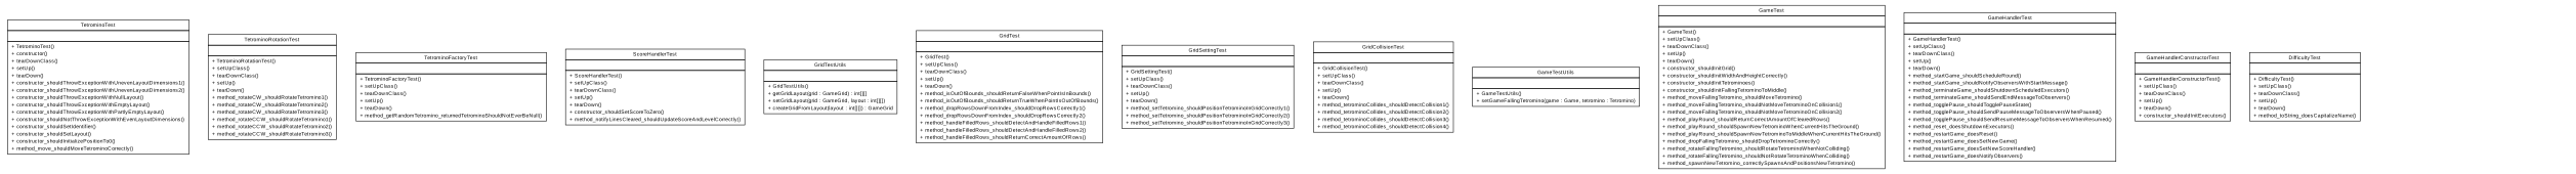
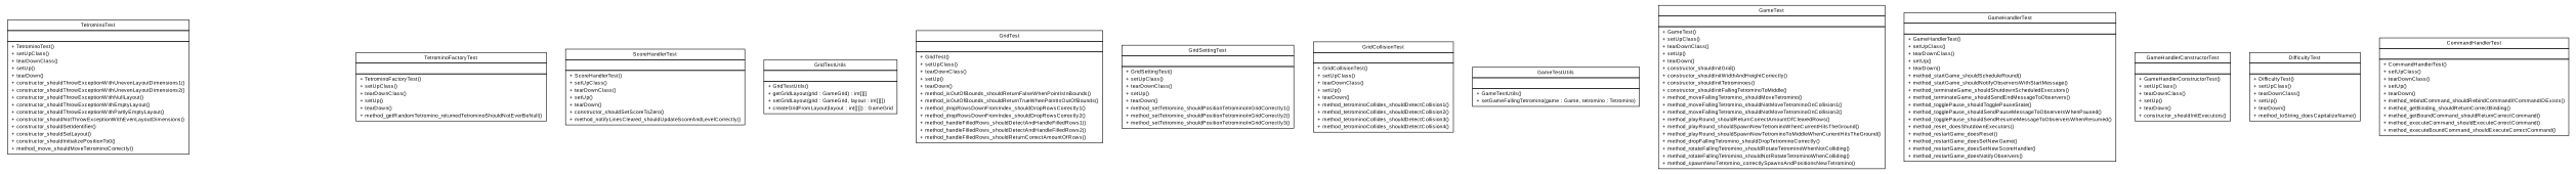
  digraph {
    nodesep=0.25
    ranksep=0.5
    node [fontcolor=black fontname=arial fontsize=10.0 shape=plaintext]
-   n1 [label=<<table title="com.github.tilastokeskus.matertis.core.TetrominoTest" border="0" cellborder="1" cellspacing="0" cellpadding="2" port="p" href="./TetrominoTest.html"> 		<tr><td><table border="0" cellspacing="0" cellpadding="1"> <tr><td align="center" balign="center"> TetrominoTest </td></tr> 		</table></td></tr> 		<tr><td><table border="0" cellspacing="0" cellpadding="1"> <tr><td align="left" balign="left">  </td></tr> 		</table></td></tr> 		<tr><td><table border="0" cellspacing="0" cellpadding="1"> <tr><td align="left" balign="left"> + TetrominoTest() </td></tr> <tr><td align="left" balign="left"> + constructor() </td></tr> <tr><td align="left" balign="left"> + tearDownClass() </td></tr> <tr><td align="left" balign="left"> + setUp() </td></tr> <tr><td align="left" balign="left"> + tearDown() </td></tr> <tr><td align="left" balign="left"> + constructor_shouldThrowExceptionWithUnevenLayoutDimensions1() </td></tr> <tr><td align="left" balign="left"> + constructor_shouldThrowExceptionWithUnevenLayoutDimensions2() </td></tr> <tr><td align="left" balign="left"> + constructor_shouldThrowExceptionWithNullLayout() </td></tr> <tr><td align="left" balign="left"> + constructor_shouldThrowExceptionWithEmptyLayout() </td></tr> <tr><td align="left" balign="left"> + constructor_shouldThrowExceptionWithPartlyEmptyLayout() </td></tr> <tr><td align="left" balign="left"> + constructor_shouldNotThrowExceptionWithEvenLayoutDimensions() </td></tr> <tr><td align="left" balign="left"> + constructor_shouldSetIdentifier() </td></tr> <tr><td align="left" balign="left"> + constructor_shouldSetLayout() </td></tr> <tr><td align="left" balign="left"> + constructor_shouldInitializePositionTo0() </td></tr> <tr><td align="left" balign="left"> + method_move_shouldMoveTetrominoCorrectly() </td></tr> 		</table></td></tr> 		</table>>]
-   n2 [label=<<table title="com.github.tilastokeskus.matertis.core.TetrominoRotationTest" border="0" cellborder="1" cellspacing="0" cellpadding="2" port="p" href="./TetrominoRotationTest.html"> 		<tr><td><table border="0" cellspacing="0" cellpadding="1"> <tr><td align="center" balign="center"> TetrominoRotationTest </td></tr> 		</table></td></tr> 		<tr><td><table border="0" cellspacing="0" cellpadding="1"> <tr><td align="left" balign="left">  </td></tr> 		</table></td></tr> 		<tr><td><table border="0" cellspacing="0" cellpadding="1"> <tr><td align="left" balign="left"> + TetrominoRotationTest() </td></tr> <tr><td align="left" balign="left"> + setUpClass() </td></tr> <tr><td align="left" balign="left"> + tearDownClass() </td></tr> <tr><td align="left" balign="left"> + setUp() </td></tr> <tr><td align="left" balign="left"> + tearDown() </td></tr> <tr><td align="left" balign="left"> + method_rotateCW_shouldRotateTetromino1() </td></tr> <tr><td align="left" balign="left"> + method_rotateCW_shouldRotateTetromino2() </td></tr> <tr><td align="left" balign="left"> + method_rotateCW_shouldRotateTetromino3() </td></tr> <tr><td align="left" balign="left"> + method_rotateCCW_shouldRotateTetromino1() </td></tr> <tr><td align="left" balign="left"> + method_rotateCCW_shouldRotateTetromino2() </td></tr> <tr><td align="left" balign="left"> + method_rotateCCW_shouldRotateTetromino3() </td></tr> 		</table></td></tr> 		</table>>]
+   n1 [label=<<table title="com.github.tilastokeskus.matertis.core.TetrominoTest" border="0" cellborder="1" cellspacing="0" cellpadding="2" port="p" href="./TetrominoTest.html"> 		<tr><td><table border="0" cellspacing="0" cellpadding="1"> <tr><td align="center" balign="center"> TetrominoTest </td></tr> 		</table></td></tr> 		<tr><td><table border="0" cellspacing="0" cellpadding="1"> <tr><td align="left" balign="left">  </td></tr> 		</table></td></tr> 		<tr><td><table border="0" cellspacing="0" cellpadding="1"> <tr><td align="left" balign="left"> + TetrominoTest() </td></tr> <tr><td align="left" balign="left"> + setUpClass() </td></tr> <tr><td align="left" balign="left"> + tearDownClass() </td></tr> <tr><td align="left" balign="left"> + setUp() </td></tr> <tr><td align="left" balign="left"> + tearDown() </td></tr> <tr><td align="left" balign="left"> + constructor_shouldThrowExceptionWithUnevenLayoutDimensions1() </td></tr> <tr><td align="left" balign="left"> + constructor_shouldThrowExceptionWithUnevenLayoutDimensions2() </td></tr> <tr><td align="left" balign="left"> + constructor_shouldThrowExceptionWithNullLayout() </td></tr> <tr><td align="left" balign="left"> + constructor_shouldThrowExceptionWithEmptyLayout() </td></tr> <tr><td align="left" balign="left"> + constructor_shouldThrowExceptionWithPartlyEmptyLayout() </td></tr> <tr><td align="left" balign="left"> + constructor_shouldNotThrowExceptionWithEvenLayoutDimensions() </td></tr> <tr><td align="left" balign="left"> + constructor_shouldSetIdentifier() </td></tr> <tr><td align="left" balign="left"> + constructor_shouldSetLayout() </td></tr> <tr><td align="left" balign="left"> + constructor_shouldInitializePositionTo0() </td></tr> <tr><td align="left" balign="left"> + method_move_shouldMoveTetrominoCorrectly() </td></tr> 		</table></td></tr> 		</table>>]
    n3 [label=<<table title="com.github.tilastokeskus.matertis.core.TetrominoFactoryTest" border="0" cellborder="1" cellspacing="0" cellpadding="2" port="p" href="./TetrominoFactoryTest.html"> 		<tr><td><table border="0" cellspacing="0" cellpadding="1"> <tr><td align="center" balign="center"> TetrominoFactoryTest </td></tr> 		</table></td></tr> 		<tr><td><table border="0" cellspacing="0" cellpadding="1"> <tr><td align="left" balign="left">  </td></tr> 		</table></td></tr> 		<tr><td><table border="0" cellspacing="0" cellpadding="1"> <tr><td align="left" balign="left"> + TetrominoFactoryTest() </td></tr> <tr><td align="left" balign="left"> + setUpClass() </td></tr> <tr><td align="left" balign="left"> + tearDownClass() </td></tr> <tr><td align="left" balign="left"> + setUp() </td></tr> <tr><td align="left" balign="left"> + tearDown() </td></tr> <tr><td align="left" balign="left"> + method_getRandomTetromino_returnedTetrominoShouldNotEverBeNull() </td></tr> 		</table></td></tr> 		</table>>]
    n4 [label=<<table title="com.github.tilastokeskus.matertis.core.ScoreHandlerTest" border="0" cellborder="1" cellspacing="0" cellpadding="2" port="p" href="./ScoreHandlerTest.html"> 		<tr><td><table border="0" cellspacing="0" cellpadding="1"> <tr><td align="center" balign="center"> ScoreHandlerTest </td></tr> 		</table></td></tr> 		<tr><td><table border="0" cellspacing="0" cellpadding="1"> <tr><td align="left" balign="left">  </td></tr> 		</table></td></tr> 		<tr><td><table border="0" cellspacing="0" cellpadding="1"> <tr><td align="left" balign="left"> + ScoreHandlerTest() </td></tr> <tr><td align="left" balign="left"> + setUpClass() </td></tr> <tr><td align="left" balign="left"> + tearDownClass() </td></tr> <tr><td align="left" balign="left"> + setUp() </td></tr> <tr><td align="left" balign="left"> + tearDown() </td></tr> <tr><td align="left" balign="left"> + constructor_shouldSetScoreToZero() </td></tr> <tr><td align="left" balign="left"> + method_notifyLinesCleared_shouldUpdateScoreAndLevelCorrectly() </td></tr> 		</table></td></tr> 		</table>>]
    n5 [label=<<table title="com.github.tilastokeskus.matertis.core.GridTestUtils" border="0" cellborder="1" cellspacing="0" cellpadding="2" port="p" href="./GridTestUtils.html"> 		<tr><td><table border="0" cellspacing="0" cellpadding="1"> <tr><td align="center" balign="center"> GridTestUtils </td></tr> 		</table></td></tr> 		<tr><td><table border="0" cellspacing="0" cellpadding="1"> <tr><td align="left" balign="left">  </td></tr> 		</table></td></tr> 		<tr><td><table border="0" cellspacing="0" cellpadding="1"> <tr><td align="left" balign="left"> + GridTestUtils() </td></tr> <tr><td align="left" balign="left"> + getGridLayout(grid : GameGrid) : int[][] </td></tr> <tr><td align="left" balign="left"> + setGridLayout(grid : GameGrid, layout : int[][]) </td></tr> <tr><td align="left" balign="left"> + createGridFromLayout(layout : int[][]) : GameGrid </td></tr> 		</table></td></tr> 		</table>>]
    n6 [label=<<table title="com.github.tilastokeskus.matertis.core.GridTest" border="0" cellborder="1" cellspacing="0" cellpadding="2" port="p" href="./GridTest.html"> 		<tr><td><table border="0" cellspacing="0" cellpadding="1"> <tr><td align="center" balign="center"> GridTest </td></tr> 		</table></td></tr> 		<tr><td><table border="0" cellspacing="0" cellpadding="1"> <tr><td align="left" balign="left">  </td></tr> 		</table></td></tr> 		<tr><td><table border="0" cellspacing="0" cellpadding="1"> <tr><td align="left" balign="left"> + GridTest() </td></tr> <tr><td align="left" balign="left"> + setUpClass() </td></tr> <tr><td align="left" balign="left"> + tearDownClass() </td></tr> <tr><td align="left" balign="left"> + setUp() </td></tr> <tr><td align="left" balign="left"> + tearDown() </td></tr> <tr><td align="left" balign="left"> + method_isOutOfBounds_shouldReturnFalseWhenPointIsInBounds() </td></tr> <tr><td align="left" balign="left"> + method_isOutOfBounds_shouldReturnTrueWhenPointIsOutOfBounds() </td></tr> <tr><td align="left" balign="left"> + method_dropRowsDownFromIndex_shouldDropRowsCorrectly1() </td></tr> <tr><td align="left" balign="left"> + method_dropRowsDownFromIndex_shouldDropRowsCorrectly2() </td></tr> <tr><td align="left" balign="left"> + method_handleFilledRows_shouldDetectAndHandleFilledRows1() </td></tr> <tr><td align="left" balign="left"> + method_handleFilledRows_shouldDetectAndHandleFilledRows2() </td></tr> <tr><td align="left" balign="left"> + method_handleFilledRows_shouldReturnCorrectAmountOfRows() </td></tr> 		</table></td></tr> 		</table>>]
    n7 [label=<<table title="com.github.tilastokeskus.matertis.core.GridSettingTest" border="0" cellborder="1" cellspacing="0" cellpadding="2" port="p" href="./GridSettingTest.html"> 		<tr><td><table border="0" cellspacing="0" cellpadding="1"> <tr><td align="center" balign="center"> GridSettingTest </td></tr> 		</table></td></tr> 		<tr><td><table border="0" cellspacing="0" cellpadding="1"> <tr><td align="left" balign="left">  </td></tr> 		</table></td></tr> 		<tr><td><table border="0" cellspacing="0" cellpadding="1"> <tr><td align="left" balign="left"> + GridSettingTest() </td></tr> <tr><td align="left" balign="left"> + setUpClass() </td></tr> <tr><td align="left" balign="left"> + tearDownClass() </td></tr> <tr><td align="left" balign="left"> + setUp() </td></tr> <tr><td align="left" balign="left"> + tearDown() </td></tr> <tr><td align="left" balign="left"> + method_setTetromino_shouldPositionTetrominoInGridCorrectly1() </td></tr> <tr><td align="left" balign="left"> + method_setTetromino_shouldPositionTetrominoInGridCorrectly2() </td></tr> <tr><td align="left" balign="left"> + method_setTetromino_shouldPositionTetrominoInGridCorrectly3() </td></tr> 		</table></td></tr> 		</table>>]
    n8 [label=<<table title="com.github.tilastokeskus.matertis.core.GridCollisionTest" border="0" cellborder="1" cellspacing="0" cellpadding="2" port="p" href="./GridCollisionTest.html"> 		<tr><td><table border="0" cellspacing="0" cellpadding="1"> <tr><td align="center" balign="center"> GridCollisionTest </td></tr> 		</table></td></tr> 		<tr><td><table border="0" cellspacing="0" cellpadding="1"> <tr><td align="left" balign="left">  </td></tr> 		</table></td></tr> 		<tr><td><table border="0" cellspacing="0" cellpadding="1"> <tr><td align="left" balign="left"> + GridCollisionTest() </td></tr> <tr><td align="left" balign="left"> + setUpClass() </td></tr> <tr><td align="left" balign="left"> + tearDownClass() </td></tr> <tr><td align="left" balign="left"> + setUp() </td></tr> <tr><td align="left" balign="left"> + tearDown() </td></tr> <tr><td align="left" balign="left"> + method_tetrominoCollides_shouldDetectCollision1() </td></tr> <tr><td align="left" balign="left"> + method_tetrominoCollides_shouldDetectCollision2() </td></tr> <tr><td align="left" balign="left"> + method_tetrominoCollides_shouldDetectCollision3() </td></tr> <tr><td align="left" balign="left"> + method_tetrominoCollides_shouldDetectCollision4() </td></tr> 		</table></td></tr> 		</table>>]
    n9 [label=<<table title="com.github.tilastokeskus.matertis.core.GameTestUtils" border="0" cellborder="1" cellspacing="0" cellpadding="2" port="p" href="./GameTestUtils.html"> 		<tr><td><table border="0" cellspacing="0" cellpadding="1"> <tr><td align="center" balign="center"> GameTestUtils </td></tr> 		</table></td></tr> 		<tr><td><table border="0" cellspacing="0" cellpadding="1"> <tr><td align="left" balign="left">  </td></tr> 		</table></td></tr> 		<tr><td><table border="0" cellspacing="0" cellpadding="1"> <tr><td align="left" balign="left"> + GameTestUtils() </td></tr> <tr><td align="left" balign="left"> + setGameFallingTetromino(game : Game, tetromino : Tetromino) </td></tr> 		</table></td></tr> 		</table>>]
    n10 [label=<<table title="com.github.tilastokeskus.matertis.core.GameTest" border="0" cellborder="1" cellspacing="0" cellpadding="2" port="p" href="./GameTest.html"> 		<tr><td><table border="0" cellspacing="0" cellpadding="1"> <tr><td align="center" balign="center"> GameTest </td></tr> 		</table></td></tr> 		<tr><td><table border="0" cellspacing="0" cellpadding="1"> <tr><td align="left" balign="left">  </td></tr> 		</table></td></tr> 		<tr><td><table border="0" cellspacing="0" cellpadding="1"> <tr><td align="left" balign="left"> + GameTest() </td></tr> <tr><td align="left" balign="left"> + setUpClass() </td></tr> <tr><td align="left" balign="left"> + tearDownClass() </td></tr> <tr><td align="left" balign="left"> + setUp() </td></tr> <tr><td align="left" balign="left"> + tearDown() </td></tr> <tr><td align="left" balign="left"> + constructor_shouldInitGrid() </td></tr> <tr><td align="left" balign="left"> + constructor_shouldInitWidthAndHeightCorrectly() </td></tr> <tr><td align="left" balign="left"> + constructor_shouldInitTetrominoes() </td></tr> <tr><td align="left" balign="left"> + constructor_shouldInitFallingTetrominoToMiddle() </td></tr> <tr><td align="left" balign="left"> + method_moveFallingTetromino_shouldMoveTetromino() </td></tr> <tr><td align="left" balign="left"> + method_moveFallingTetromino_shouldNotMoveTetrominoOnCollision1() </td></tr> <tr><td align="left" balign="left"> + method_moveFallingTetromino_shouldNotMoveTetrominoOnCollision2() </td></tr> <tr><td align="left" balign="left"> + method_playRound_shouldReturnCorrectAmountOfClearedRows() </td></tr> <tr><td align="left" balign="left"> + method_playRound_shouldSpawnNewTetrominoWhenCurrentHitsTheGround() </td></tr> <tr><td align="left" balign="left"> + method_playRound_shouldSpawnNewTetrominoToMiddleWhenCurrentHitsTheGround() </td></tr> <tr><td align="left" balign="left"> + method_dropFallingTetromino_shouldDropTetrominoCorrectly() </td></tr> <tr><td align="left" balign="left"> + method_rotateFallingTetromino_shouldRotateTetrominoWhenNotColliding() </td></tr> <tr><td align="left" balign="left"> + method_rotateFallingTetromino_shouldNotRotateTetrominoWhenColliding() </td></tr> <tr><td align="left" balign="left"> + method_spawnNewTetromino_correctlySpawnsAndPositionsNewTetromino() </td></tr> 		</table></td></tr> 		</table>>]
    n11 [label=<<table title="com.github.tilastokeskus.matertis.core.GameHandlerTest" border="0" cellborder="1" cellspacing="0" cellpadding="2" port="p" href="./GameHandlerTest.html"> 		<tr><td><table border="0" cellspacing="0" cellpadding="1"> <tr><td align="center" balign="center"> GameHandlerTest </td></tr> 		</table></td></tr> 		<tr><td><table border="0" cellspacing="0" cellpadding="1"> <tr><td align="left" balign="left">  </td></tr> 		</table></td></tr> 		<tr><td><table border="0" cellspacing="0" cellpadding="1"> <tr><td align="left" balign="left"> + GameHandlerTest() </td></tr> <tr><td align="left" balign="left"> + setUpClass() </td></tr> <tr><td align="left" balign="left"> + tearDownClass() </td></tr> <tr><td align="left" balign="left"> + setUp() </td></tr> <tr><td align="left" balign="left"> + tearDown() </td></tr> <tr><td align="left" balign="left"> + method_startGame_shouldScheduleRound() </td></tr> <tr><td align="left" balign="left"> + method_startGame_shouldNotifyObserversWithStartMessage() </td></tr> <tr><td align="left" balign="left"> + method_terminateGame_shouldShutdownScheduledExecutors() </td></tr> <tr><td align="left" balign="left"> + method_terminateGame_shouldSendEndMessageToObservers() </td></tr> <tr><td align="left" balign="left"> + method_togglePause_shouldTogglePauseState() </td></tr> <tr><td align="left" balign="left"> + method_togglePause_shouldSendPauseMessageToObserversWhenPaused() </td></tr> <tr><td align="left" balign="left"> + method_togglePause_shouldSendResumeMessageToObserversWhenResumed() </td></tr> <tr><td align="left" balign="left"> + method_reset_doesShutdownExecutors() </td></tr> <tr><td align="left" balign="left"> + method_restartGame_doesReset() </td></tr> <tr><td align="left" balign="left"> + method_restartGame_doesSetNewGame() </td></tr> <tr><td align="left" balign="left"> + method_restartGame_doesSetNewScoreHandler() </td></tr> <tr><td align="left" balign="left"> + method_restartGame_doesNotifyObservers() </td></tr> 		</table></td></tr> 		</table>>]
    n12 [label=<<table title="com.github.tilastokeskus.matertis.core.GameHandlerConstructorTest" border="0" cellborder="1" cellspacing="0" cellpadding="2" port="p" href="./GameHandlerConstructorTest.html"> 		<tr><td><table border="0" cellspacing="0" cellpadding="1"> <tr><td align="center" balign="center"> GameHandlerConstructorTest </td></tr> 		</table></td></tr> 		<tr><td><table border="0" cellspacing="0" cellpadding="1"> <tr><td align="left" balign="left">  </td></tr> 		</table></td></tr> 		<tr><td><table border="0" cellspacing="0" cellpadding="1"> <tr><td align="left" balign="left"> + GameHandlerConstructorTest() </td></tr> <tr><td align="left" balign="left"> + setUpClass() </td></tr> <tr><td align="left" balign="left"> + tearDownClass() </td></tr> <tr><td align="left" balign="left"> + setUp() </td></tr> <tr><td align="left" balign="left"> + tearDown() </td></tr> <tr><td align="left" balign="left"> + constructor_shouldInitExecutors() </td></tr> 		</table></td></tr> 		</table>>]
    n13 [label=<<table title="com.github.tilastokeskus.matertis.core.DifficultyTest" border="0" cellborder="1" cellspacing="0" cellpadding="2" port="p" href="./DifficultyTest.html"> 		<tr><td><table border="0" cellspacing="0" cellpadding="1"> <tr><td align="center" balign="center"> DifficultyTest </td></tr> 		</table></td></tr> 		<tr><td><table border="0" cellspacing="0" cellpadding="1"> <tr><td align="left" balign="left">  </td></tr> 		</table></td></tr> 		<tr><td><table border="0" cellspacing="0" cellpadding="1"> <tr><td align="left" balign="left"> + DifficultyTest() </td></tr> <tr><td align="left" balign="left"> + setUpClass() </td></tr> <tr><td align="left" balign="left"> + tearDownClass() </td></tr> <tr><td align="left" balign="left"> + setUp() </td></tr> <tr><td align="left" balign="left"> + tearDown() </td></tr> <tr><td align="left" balign="left"> + method_toString_doesCapitalizeName() </td></tr> 		</table></td></tr> 		</table>>]
+   n14 [label=<<table title="com.github.tilastokeskus.matertis.core.CommandHandlerTest" border="0" cellborder="1" cellspacing="0" cellpadding="2" port="p" href="./CommandHandlerTest.html"> 		<tr><td><table border="0" cellspacing="0" cellpadding="1"> <tr><td align="center" balign="center"> CommandHandlerTest </td></tr> 		</table></td></tr> 		<tr><td><table border="0" cellspacing="0" cellpadding="1"> <tr><td align="left" balign="left">  </td></tr> 		</table></td></tr> 		<tr><td><table border="0" cellspacing="0" cellpadding="1"> <tr><td align="left" balign="left"> + CommandHandlerTest() </td></tr> <tr><td align="left" balign="left"> + setUpClass() </td></tr> <tr><td align="left" balign="left"> + tearDownClass() </td></tr> <tr><td align="left" balign="left"> + setUp() </td></tr> <tr><td align="left" balign="left"> + tearDown() </td></tr> <tr><td align="left" balign="left"> + method_rebindCommand_shouldRebindCommandIfCommandIDExists() </td></tr> <tr><td align="left" balign="left"> + method_getBinding_shouldReturnCorrectBinding() </td></tr> <tr><td align="left" balign="left"> + method_getBoundCommand_shouldReturnCorrectCommand() </td></tr> <tr><td align="left" balign="left"> + method_executeCommand_shouldExecuteCorrectCommand() </td></tr> <tr><td align="left" balign="left"> + method_executeBoundCommand_shouldExecuteCorrectCommand() </td></tr> 		</table></td></tr> 		</table>>]
  }
